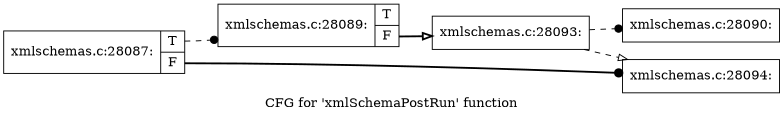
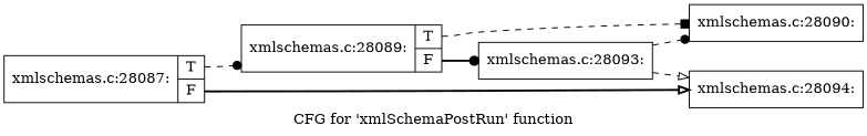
  digraph {
    label="CFG for 'xmlSchemaPostRun' function"
    rankdir=LR
    node [shape=record]
    edge [arrowhead=dot style=dashed]
    n1 [label="{xmlschemas.c:28087:|{<s0>T|<s1>F}}"]
    n2 [label="{xmlschemas.c:28089:|{<s0>T|<s1>F}}"]
    n3 [label="{xmlschemas.c:28094:}"]
    n4 [label="{xmlschemas.c:28090:}"]
    n5 [label="{xmlschemas.c:28093:}"]
    n1 -> n2 [tailport=s0]
-   n1 -> n3 [style=bold tailport=s1]
-   n2 -> n5 [arrowhead=onormal style=bold tailport=s1]
+   n1 -> n3 [arrowhead=onormal style=bold tailport=s1]
+   n2 -> n4 [arrowhead=box tailport=s0]
+   n2 -> n5 [style=bold tailport=s1]
    n5 -> n3 [arrowhead=onormal]
    n5 -> n4
  }
